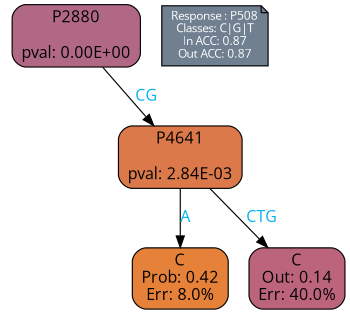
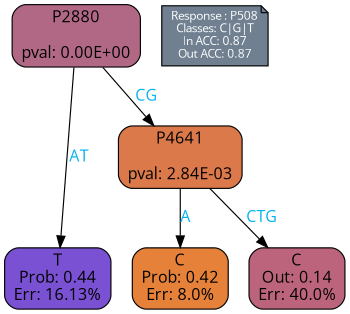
  digraph {
    fontname="Open Sans"
    ranksep=equally
    splines=polylines
    node [color=black fontname="Open Sans" shape=box style="filled, rounded"]
    edge [fontcolor=deepskyblue2 fontname="Open Sans"]
+   n1 [fillcolor="#7a51d2" label="T\nProb: 0.44\nErr: 16.13%"]
    n2 [fillcolor="#e58139" label="C\nProb: 0.42\nErr: 8.0%"]
    n3 [fillcolor="#bd647d" label="C\nOut: 0.14\nErr: 40.0%"]
    n4 [align=left fillcolor=slategray fontcolor=white fontsize=10 label="Response : P508\nClasses: C|G|T\nIn ACC: 0.87\nOut ACC: 0.87\n" shape=note style=filled]
    n5 [fillcolor="#b16885" label="P2880\n\npval: 0.00E+00"]
    n6 [fillcolor="#db794a" label="P4641\n\npval: 2.84E-03"]
    subgraph sub_1 {
      rank=same
+     n1
      n2
      n3
    }
    subgraph sub_2 {
      rank=same
      n4
      n5
    }
+   n5 -> n1 [label=AT]
    n5 -> n6 [label=CG]
    n6 -> n2 [label=A]
    n6 -> n3 [label=CTG]
  }
